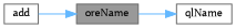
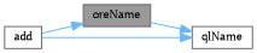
  digraph {
    fontname="PT Serif"
    rankdir=RL
    node [color=grey40 fillcolor=white fontname="PT Serif" fontsize=10 shape=box style=filled]
    edge [color=steelblue1 dir=back fontname="PT Serif" fontsize=10 labelfontname=Helvetica labelfontsize=10 style=solid]
    n1 [color=gray40 fillcolor=grey60 fontcolor=black height=0.2 label=oreName width=0.4]
    n2 [height=0.2 label=add width=0.4]
    n3 [height=0.2 label=qlName width=0.4]
    n1 -> n2
    n3 -> n1
+   n3 -> n2
  }
